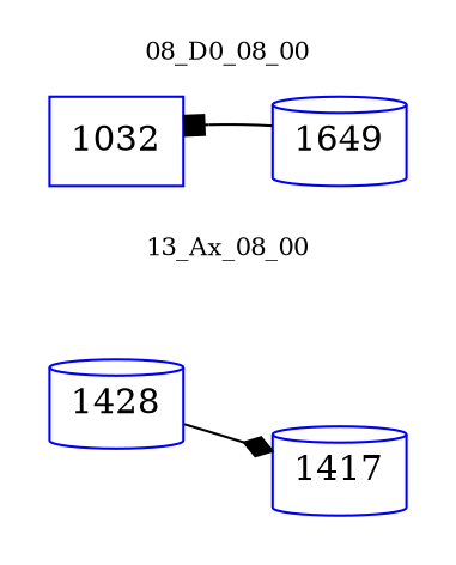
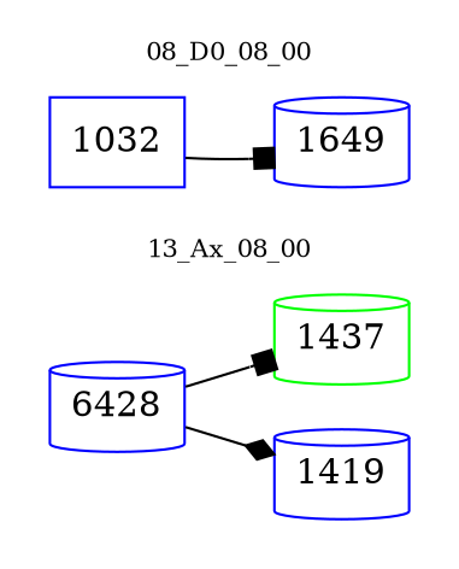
  digraph {
    rankdir=LR
    node [color=blue shape=cylinder]
    edge [arrowhead=box color=black]
-   n1 [label=1428]
-   n2 [label=1417]
+   n1 [label=6428]
+   n2 [label=1419]
+   n3 [color=green label=1437]
    n4 [label=1032 shape=box]
    n5 [label=1649]
    subgraph cluster_1 {
      color=white
      fontsize=10
      label="13_Ax_08_00"
      n1
      n2
+     n3
    }
    subgraph cluster_2 {
      color=white
      fontsize=10
      label="08_D0_08_00"
      n4
      n5
    }
    n1 -> n2 [arrowhead=diamond]
-   n5 -> n4
+   n1 -> n3
+   n4 -> n5
  }
